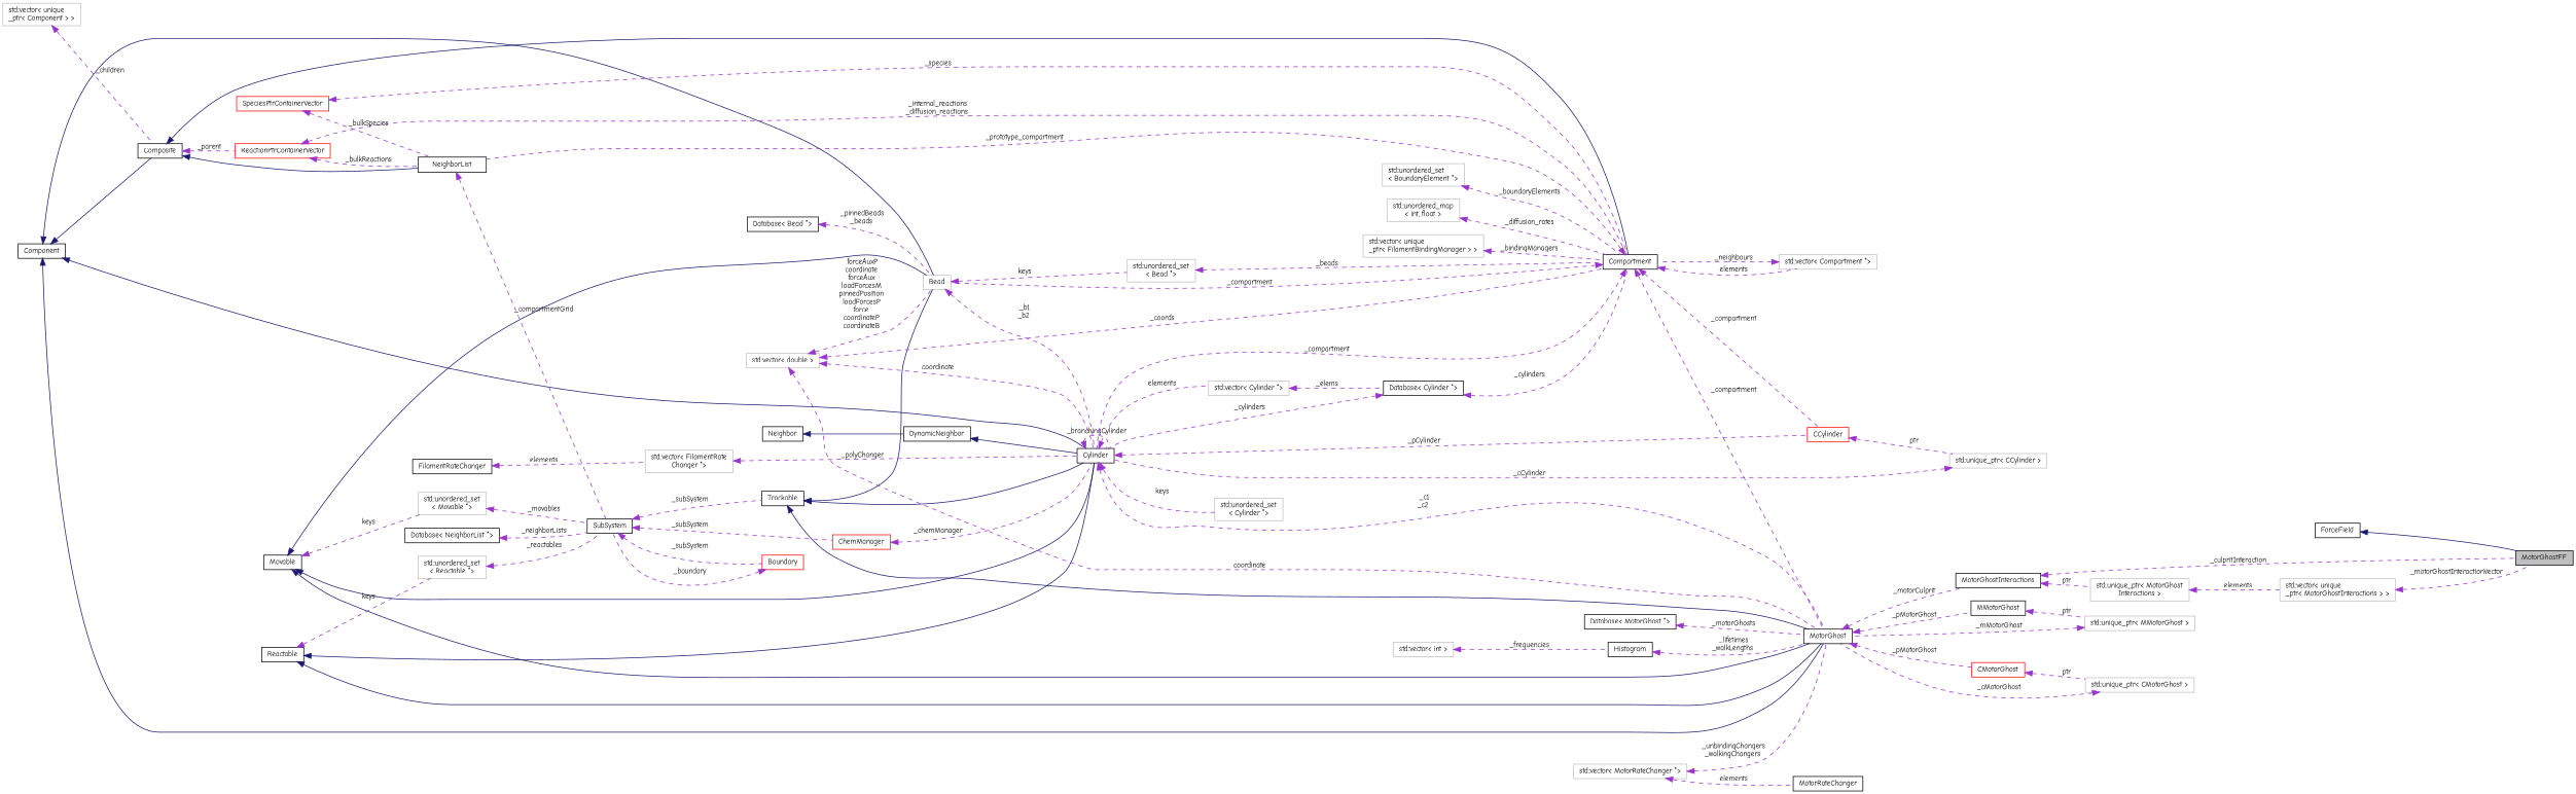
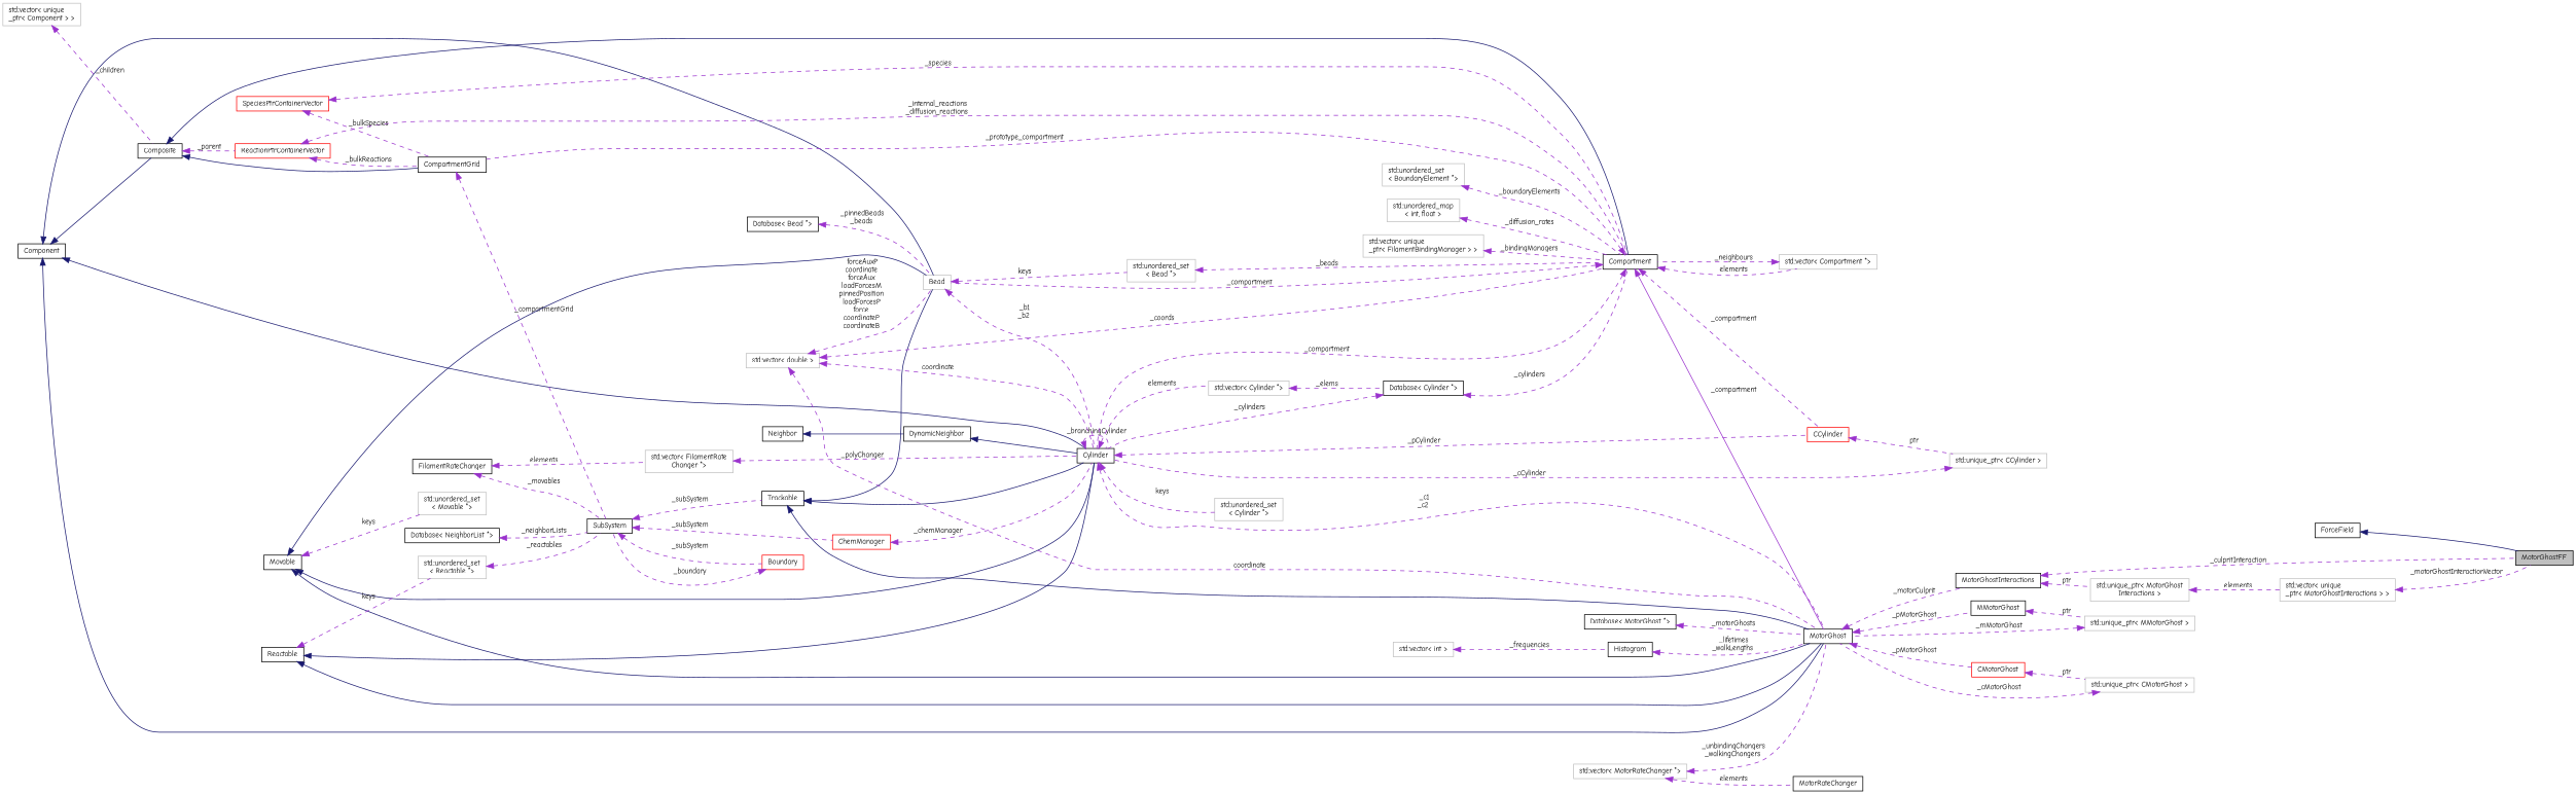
  digraph {
    fontname="Comic Neue"
    rankdir=LR
    node [color=black fillcolor=white fontname="Comic Neue" fontsize=10 shape=record style=filled]
    edge [color=darkorchid3 dir=back fontname="Comic Neue" fontsize=10 labelfontname=Helvetica labelfontsize=10 style=dashed]
    n1 [fillcolor=grey75 fontcolor=black height=0.2 label=MotorGhostFF width=0.4]
    n2 [height=0.2 label=ForceField width=0.4]
    n3 [height=0.2 label=MotorGhostInteractions width=0.4]
    n4 [color=grey75 height=0.2 label="std::unique_ptr\< MotorGhost\lInteractions \>" width=0.4]
    n5 [color=grey75 height=0.2 label="std::vector\< unique\l_ptr\< MotorGhostInteractions \> \>" width=0.4]
    n6 [height=0.2 label=MotorGhost width=0.4]
    n7 [height=0.2 label=MMotorGhost width=0.4]
    n8 [color=red height=0.2 label=CMotorGhost width=0.4]
    n9 [color=grey75 height=0.2 label="std::unique_ptr\< MMotorGhost \>" width=0.4]
    n10 [color=grey75 height=0.2 label="std::unique_ptr\< CMotorGhost \>" width=0.4]
    n11 [height=0.2 label=Component width=0.4]
    n12 [height=0.2 label=Composite width=0.4]
    n13 [color=grey75 height=0.2 label=Bead width=0.4]
    n14 [height=0.2 label=Cylinder width=0.4]
-   n15 [height=0.2 label=NeighborList width=0.4]
+   n15 [height=0.2 label=CompartmentGrid width=0.4]
    n16 [height=0.2 label=Compartment width=0.4]
    n17 [color=red height=0.2 label=ReactionPtrContainerVector width=0.4]
    n18 [color=grey75 height=0.2 label="std::unordered_set\l\< Bead *\>" width=0.4]
    n19 [color=red height=0.2 label=CCylinder width=0.4]
    n20 [color=grey75 height=0.2 label="std::unordered_set\l\< Cylinder *\>" width=0.4]
    n21 [color=grey75 height=0.2 label="std::vector\< Cylinder *\>" width=0.4]
    n22 [height=0.2 label=SubSystem width=0.4]
    n23 [color=grey75 height=0.2 label="std::vector\< Compartment *\>" width=0.4]
    n24 [color=grey75 height=0.2 label="std::vector\< unique\l_ptr\< Component \> \>" width=0.4]
    n25 [height=0.2 label=Trackable width=0.4]
    n26 [color=red height=0.2 label=Boundary width=0.4]
    n27 [color=red height=0.2 label=ChemManager width=0.4]
    n28 [color=grey75 height=0.2 label="std::unordered_set\l\< Movable *\>" width=0.4]
    n29 [height=0.2 label=Movable width=0.4]
    n30 [color=grey75 height=0.2 label="std::unordered_set\l\< Reactable *\>" width=0.4]
    n31 [height=0.2 label=Reactable width=0.4]
    n32 [color=grey75 height=0.2 label="std::unique_ptr\< CCylinder \>" width=0.4]
    n33 [height=0.2 label="Database\< Bead *\>" width=0.4]
    n34 [color=grey75 height=0.2 label="std::vector\< double \>" width=0.4]
    n35 [height=0.2 label="Database\< Cylinder *\>" width=0.4]
    n36 [height=0.2 label=DynamicNeighbor width=0.4]
    n37 [height=0.2 label=Neighbor width=0.4]
    n38 [color=grey75 height=0.2 label="std::vector\< FilamentRate\lChanger *\>" width=0.4]
    n39 [height=0.2 label=FilamentRateChanger width=0.4]
    n40 [color=grey75 height=0.2 label="std::unordered_set\l\< BoundaryElement *\>" width=0.4]
    n41 [color=grey75 height=0.2 label="std::unordered_map\l\< int, float \>" width=0.4]
    n42 [color=grey75 height=0.2 label="std::vector\< unique\l_ptr\< FilamentBindingManager \> \>" width=0.4]
    n43 [color=red height=0.2 label=SpeciesPtrContainerVector width=0.4]
    n44 [height=0.2 label="Database\< NeighborList *\>" width=0.4]
    n45 [height=0.2 label="Database\< MotorGhost *\>" width=0.4]
    n46 [color=grey75 height=0.2 label="std::vector\< MotorRateChanger *\>" width=0.4]
    n47 [height=0.2 label=MotorRateChanger width=0.4]
    n48 [height=0.2 label=Histogram width=0.4]
    n49 [color=grey75 height=0.2 label="std::vector\< int \>" width=0.4]
    n2 -> n1 [color=midnightblue style=solid]
    n3 -> n1 [label=" _culpritInteraction"]
    n3 -> n4 [label=" ptr"]
    n4 -> n5 [label=" elements"]
    n5 -> n1 [label=" _motorGhostInteractionVector"]
    n6 -> n3 [label=" _motorCulprit"]
    n6 -> n7 [label=" _pMotorGhost"]
    n6 -> n8 [label=" _pMotorGhost"]
    n7 -> n9 [label=" ptr"]
    n8 -> n10 [label=" ptr"]
    n9 -> n6 [label=" _mMotorGhost"]
    n10 -> n6 [label=" _cMotorGhost"]
    n11 -> n6 [color=midnightblue style=solid]
    n11 -> n12 [color=midnightblue style=solid]
    n11 -> n13 [color=midnightblue style=solid]
    n11 -> n14 [color=midnightblue style=solid]
    n12 -> n15 [color=midnightblue style=solid]
    n12 -> n16 [color=midnightblue style=solid]
    n12 -> n17 [label=" _parent"]
    n13 -> n14 [label=" _b1\n_b2"]
    n13 -> n18 [label=" keys"]
    n14 -> n6 [label=" _c1\n_c2"]
    n14 -> n14 [label=" _branchingCylinder"]
    n14 -> n19 [label=" _pCylinder"]
    n14 -> n20 [label=" keys"]
    n14 -> n21 [label=" elements"]
    n15 -> n22 [label=" _compartmentGrid"]
-   n16 -> n6 [label=" _compartment"]
+   n16 -> n6 [label=" _compartment" style=solid]
    n16 -> n13 [label=" _compartment"]
    n16 -> n14 [label=" _compartment"]
    n16 -> n15 [label=" _prototype_compartment"]
    n16 -> n19 [label=" _compartment"]
    n16 -> n23 [label=" elements"]
    n17 -> n15 [label=" _bulkReactions"]
    n17 -> n16 [label=" _internal_reactions\n_diffusion_reactions"]
    n18 -> n16 [label=" _beads"]
    n19 -> n32 [label=" ptr"]
    n21 -> n35 [label=" _elems"]
    n22 -> n25 [label=" _subSystem"]
    n22 -> n26 [label=" _subSystem"]
    n22 -> n27 [label=" _subSystem"]
    n23 -> n16 [label=" _neighbours"]
    n24 -> n12 [label=" _children"]
    n25 -> n6 [color=midnightblue style=solid]
    n25 -> n13 [color=midnightblue style=solid]
    n25 -> n14 [color=midnightblue style=solid]
    n26 -> n22 [label=" _boundary"]
    n27 -> n14 [label=" _chemManager"]
-   n28 -> n22 [label=" _movables"]
+   n39 -> n22 [label=" _movables"]
    n29 -> n6 [color=midnightblue style=solid]
    n29 -> n13 [color=midnightblue style=solid]
    n29 -> n14 [color=midnightblue style=solid]
    n29 -> n28 [label=" keys"]
    n30 -> n22 [label=" _reactables"]
    n31 -> n6 [color=midnightblue style=solid]
    n31 -> n14 [color=midnightblue style=solid]
    n31 -> n30 [label=" keys"]
    n32 -> n14 [label=" _cCylinder"]
    n33 -> n13 [label=" _pinnedBeads\n_beads"]
    n34 -> n6 [label=" coordinate"]
    n34 -> n13 [label=" forceAuxP\ncoordinate\nforceAux\nloadForcesM\npinnedPosition\nloadForcesP\nforce\ncoordinateP\ncoordinateB"]
    n34 -> n14 [label=" coordinate"]
    n34 -> n16 [label=" _coords"]
    n35 -> n14 [label=" _cylinders"]
    n35 -> n16 [label=" _cylinders"]
    n36 -> n14 [color=midnightblue style=solid]
    n37 -> n36 [color=midnightblue style=solid]
    n38 -> n14 [label=" _polyChanger"]
    n39 -> n38 [label=" elements"]
    n40 -> n16 [label=" _boundaryElements"]
    n41 -> n16 [label=" _diffusion_rates"]
    n42 -> n16 [label=" _bindingManagers"]
    n43 -> n15 [label=" _bulkSpecies"]
    n43 -> n16 [label=" _species"]
    n44 -> n22 [label=" _neighborLists"]
    n45 -> n6 [label=" _motorGhosts"]
    n46 -> n6 [label=" _unbindingChangers\n_walkingChangers"]
    n46 -> n47 [label=" elements"]
    n48 -> n6 [label=" _lifetimes\n_walkLengths"]
    n49 -> n48 [label=" _frequencies"]
  }
